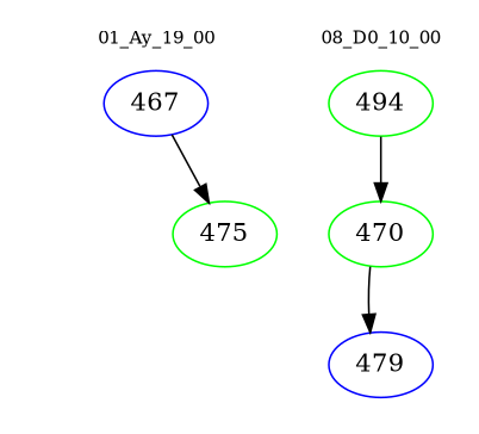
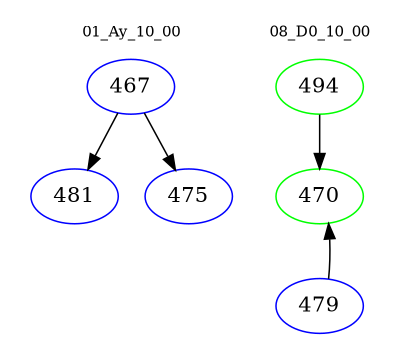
  digraph {
    node [color=blue]
    edge [color=black]
    n1 [label=467]
-   n3 [color=green label=475]
+   n2 [label=481]
+   n3 [label=475]
    n4 [color=green label=470]
    n5 [label=479]
    n6 [color=green label=494]
    subgraph cluster_1 {
      color=white
      fontsize=10
-     label="01_Ay_19_00"
+     label="01_Ay_10_00"
      n1
+     n2
      n3
    }
    subgraph cluster_2 {
      color=white
      fontsize=10
      label="08_D0_10_00"
      n4
      n5
      n6
    }
+   n1 -> n2
    n1 -> n3
-   n4 -> n5
+   n5 -> n4
    n6 -> n4
  }
